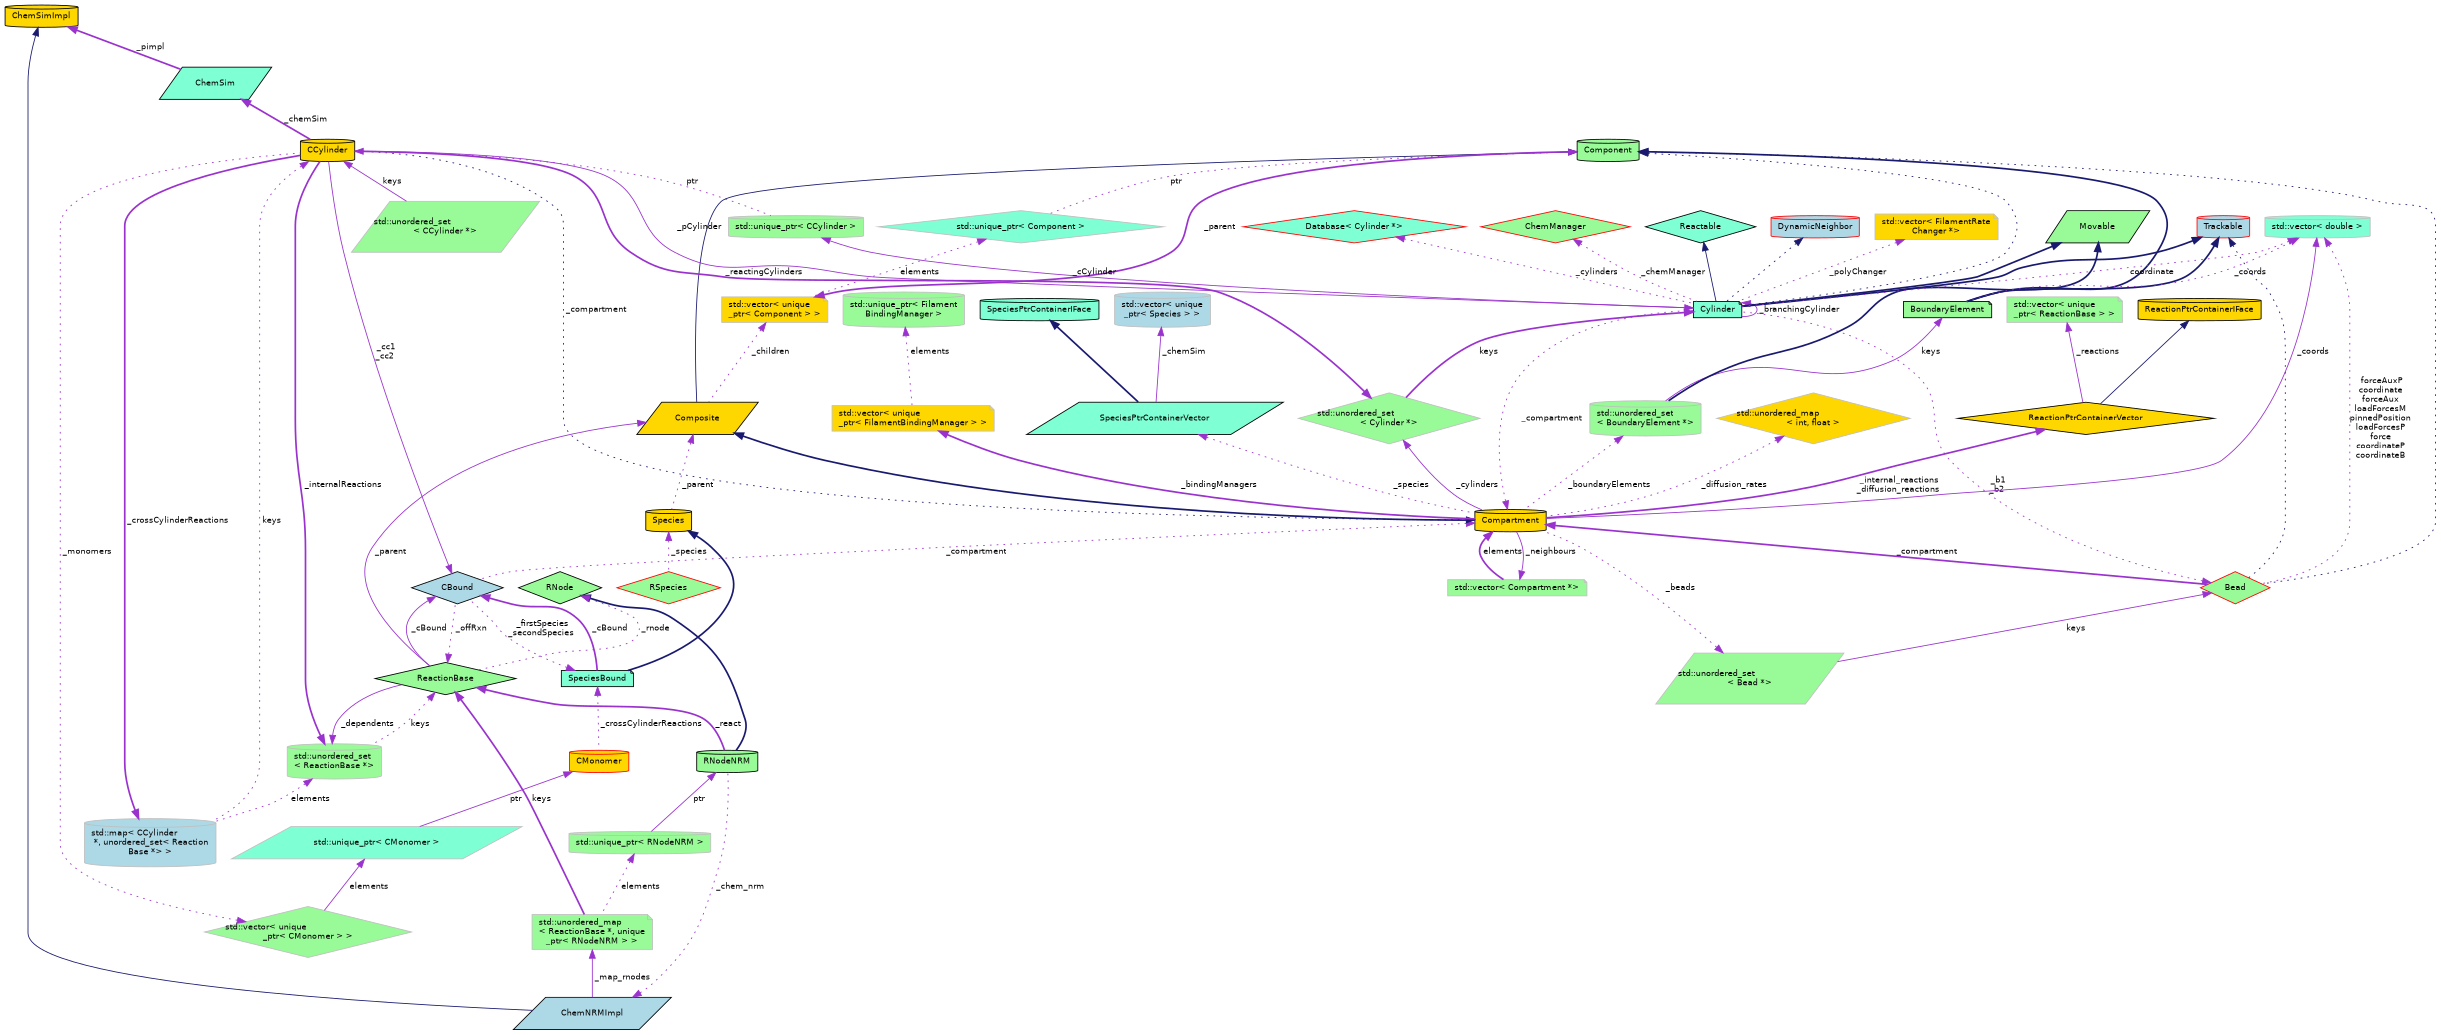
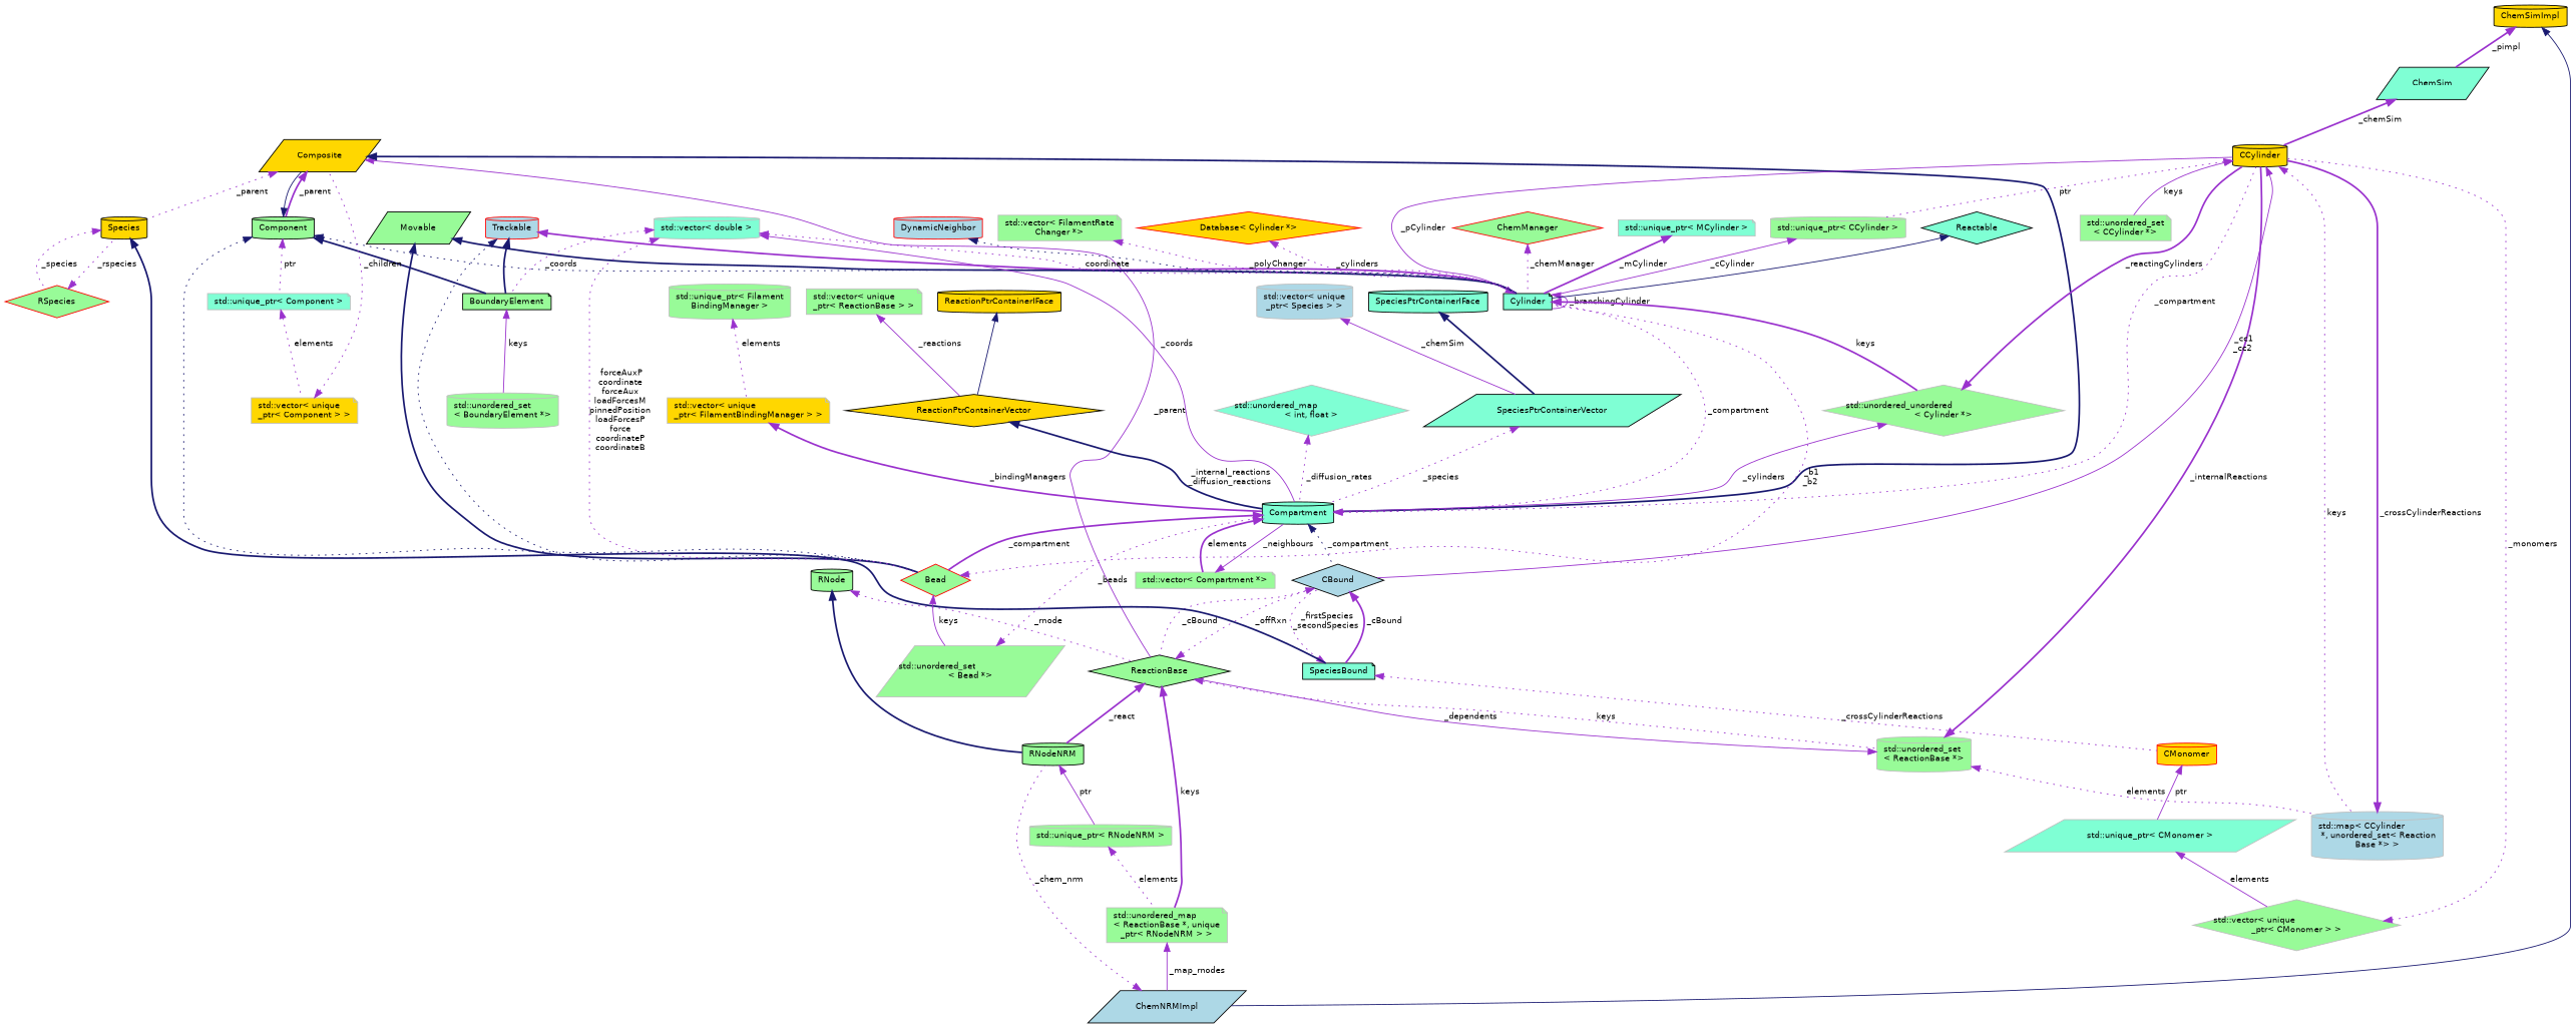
  digraph {
    node [color=grey75 fillcolor=palegreen fontname=Helvetica fontsize=10 shape=cylinder style=filled]
    edge [color=darkorchid3 dir=back fontname=Helvetica fontsize=10 labelfontname=Helvetica labelfontsize=10 style=dotted]
    n1 [color=black fontcolor=black height=0.2 label=RNodeNRM width=0.4]
    n2 [height=0.2 label="std::unique_ptr\< RNodeNRM \>" width=0.4]
    n3 [height=0.2 label="std::unordered_map\l\< ReactionBase *, unique\l_ptr\< RNodeNRM \> \>" shape=note width=0.4]
-   n4 [color=black height=0.2 label=RNode shape=diamond width=0.4]
+   n4 [color=black height=0.2 label=RNode width=0.4]
    n5 [color=black height=0.2 label=ReactionBase shape=diamond width=0.4]
    n6 [height=0.2 label="std::unordered_set\l\< ReactionBase *\>" width=0.4]
    n7 [color=black fillcolor=lightblue height=0.2 label=CBound shape=diamond width=0.4]
    n8 [color=black fillcolor=lightblue height=0.2 label=ChemNRMImpl shape=parallelogram width=0.4]
    n9 [color=black fillcolor=gold height=0.2 label=ChemSimImpl width=0.4]
    n10 [color=black fillcolor=aquamarine height=0.2 label=ChemSim shape=parallelogram width=0.4]
    n11 [color=black fillcolor=gold height=0.2 label=CCylinder width=0.4]
    n12 [fillcolor=lightblue height=0.2 label="std::map\< CCylinder\l *, unordered_set\< Reaction\lBase *\> \>" width=0.4]
    n13 [color=black fillcolor=aquamarine height=0.2 label=SpeciesBound shape=note width=0.4]
    n14 [color=black fillcolor=gold height=0.2 label=Composite shape=parallelogram width=0.4]
    n15 [color=black height=0.2 label=Component width=0.4]
    n16 [color=black fillcolor=gold height=0.2 label=Species width=0.4]
-   n17 [color=black fillcolor=gold height=0.2 label=Compartment width=0.4]
-   n18 [fillcolor=aquamarine height=0.2 label="std::unique_ptr\< Component \>" shape=diamond width=0.4]
+   n17 [color=black fillcolor=aquamarine height=0.2 label=Compartment width=0.4]
+   n18 [fillcolor=aquamarine height=0.2 label="std::unique_ptr\< Component \>" shape=note width=0.4]
    n19 [color=black fillcolor=aquamarine height=0.2 label=Cylinder shape=note width=0.4]
    n20 [color=red height=0.2 label=Bead shape=diamond width=0.4]
    n21 [color=black height=0.2 label=BoundaryElement shape=note width=0.4]
    n22 [color=red height=0.2 label=RSpecies shape=diamond width=0.4]
    n23 [height=0.2 label="std::vector\< Compartment *\>" shape=note width=0.4]
    n24 [fillcolor=gold height=0.2 label="std::vector\< unique\l_ptr\< Component \> \>" shape=note width=0.4]
-   n25 [height=0.2 label="std::unordered_set\l\< Cylinder *\>" shape=diamond width=0.4]
+   n25 [height=0.2 label="std::unordered_unordered\l\< Cylinder *\>" shape=diamond width=0.4]
    n26 [height=0.2 label="std::unordered_set\l\< Bead *\>" shape=parallelogram width=0.4]
    n27 [height=0.2 label="std::unordered_set\l\< BoundaryElement *\>" width=0.4]
    n28 [height=0.2 label="std::unique_ptr\< CCylinder \>" width=0.4]
-   n29 [height=0.2 label="std::unordered_set\l\< CCylinder *\>" shape=parallelogram width=0.4]
+   n29 [height=0.2 label="std::unordered_set\l\< CCylinder *\>" shape=note width=0.4]
    n30 [color=red fillcolor=gold height=0.2 label=CMonomer width=0.4]
    n31 [height=0.2 label="std::vector\< unique\l_ptr\< CMonomer \> \>" shape=diamond width=0.4]
    n32 [fillcolor=aquamarine height=0.2 label="std::unique_ptr\< CMonomer \>" shape=parallelogram width=0.4]
    n33 [color=red fillcolor=lightblue height=0.2 label=Trackable width=0.4]
    n34 [color=black height=0.2 label=Movable shape=parallelogram width=0.4]
    n35 [color=black fillcolor=aquamarine height=0.2 label=Reactable shape=diamond width=0.4]
    n36 [color=red fillcolor=lightblue height=0.2 label=DynamicNeighbor width=0.4]
-   n37 [fillcolor=gold height=0.2 label="std::vector\< FilamentRate\lChanger *\>" shape=note width=0.4]
+   n37 [height=0.2 label="std::vector\< FilamentRate\lChanger *\>" shape=note width=0.4]
    n38 [fillcolor=aquamarine height=0.2 label="std::vector\< double \>" width=0.4]
    n39 [color=black fillcolor=gold height=0.2 label=ReactionPtrContainerVector shape=diamond width=0.4]
    n40 [color=black fillcolor=gold height=0.2 label=ReactionPtrContainerIFace width=0.4]
    n41 [height=0.2 label="std::vector\< unique\l_ptr\< ReactionBase \> \>" shape=note width=0.4]
-   n42 [fillcolor=gold height=0.2 label="std::unordered_map\l\< int, float \>" shape=diamond width=0.4]
+   n42 [fillcolor=aquamarine height=0.2 label="std::unordered_map\l\< int, float \>" shape=diamond width=0.4]
    n43 [fillcolor=gold height=0.2 label="std::vector\< unique\l_ptr\< FilamentBindingManager \> \>" shape=note width=0.4]
    n44 [height=0.2 label="std::unique_ptr\< Filament\lBindingManager \>" width=0.4]
    n45 [color=black fillcolor=aquamarine height=0.2 label=SpeciesPtrContainerVector shape=parallelogram width=0.4]
    n46 [color=black fillcolor=aquamarine height=0.2 label=SpeciesPtrContainerIFace width=0.4]
    n47 [fillcolor=lightblue height=0.2 label="std::vector\< unique\l_ptr\< Species \> \>" width=0.4]
-   n48 [color=red fillcolor=aquamarine height=0.2 label="Database\< Cylinder *\>" shape=diamond width=0.4]
+   n48 [color=red fillcolor=gold height=0.2 label="Database\< Cylinder *\>" shape=diamond width=0.4]
    n49 [color=red height=0.2 label=ChemManager shape=diamond width=0.4]
+   n50 [fillcolor=aquamarine height=0.2 label="std::unique_ptr\< MCylinder \>" shape=note width=0.4]
    n1 -> n2 [label=" ptr" style=solid]
    n2 -> n3 [label=" elements"]
    n3 -> n8 [label=" _map_rnodes" style=solid]
    n4 -> n1 [color=midnightblue style=bold]
    n4 -> n5 [label=" _rnode"]
    n5 -> n1 [label=" _react" style=bold]
    n5 -> n3 [label=" keys" style=bold]
    n5 -> n6 [label=" keys"]
    n5 -> n7 [label=" _offRxn"]
    n6 -> n5 [label=" _dependents" style=solid]
    n6 -> n11 [label=" _internalReactions" style=bold]
    n6 -> n12 [label=" elements"]
-   n7 -> n5 [label=" _cBound" style=solid]
+   n7 -> n5 [label=" _cBound"]
    n7 -> n13 [label=" _cBound" style=bold]
    n8 -> n1 [label=" _chem_nrm"]
    n9 -> n8 [color=midnightblue style=solid]
    n9 -> n10 [label=" _pimpl" style=bold]
    n10 -> n11 [label=" _chemSim" style=bold]
-   n7 -> n11 [label=" _cc1\n_cc2" style=solid]
+   n11 -> n7 [label=" _cc1\n_cc2" style=solid]
    n11 -> n12 [label=" keys"]
    n11 -> n28 [label=" ptr"]
    n11 -> n29 [label=" keys" style=solid]
    n12 -> n11 [label=" _crossCylinderReactions" style=bold]
    n13 -> n7 [label=" _firstSpecies\n_secondSpecies"]
    n13 -> n30 [label=" _crossCylinderReactions"]
    n14 -> n5 [label=" _parent" style=solid]
-   n24 -> n15 [label=" _parent" style=bold]
+   n14 -> n15 [label=" _parent" style=bold]
    n14 -> n16 [label=" _parent"]
    n14 -> n17 [color=midnightblue style=bold]
    n15 -> n14 [color=midnightblue style=solid]
    n15 -> n18 [label=" ptr"]
    n15 -> n19 [color=midnightblue]
    n15 -> n20 [color=midnightblue]
    n15 -> n21 [color=midnightblue style=bold]
    n16 -> n13 [color=midnightblue style=bold]
    n16 -> n22 [label=" _species"]
-   n17 -> n7 [label=" _compartment"]
-   n17 -> n11 [color=midnightblue label=" _compartment"]
+   n17 -> n7 [color=midnightblue label=" _compartment"]
+   n17 -> n11 [label=" _compartment"]
    n17 -> n19 [label=" _compartment"]
    n17 -> n20 [label=" _compartment" style=bold]
    n17 -> n23 [label=" elements" style=bold]
    n18 -> n24 [label=" elements"]
    n19 -> n11 [label=" _pCylinder" style=solid]
    n19 -> n19 [label=" _branchingCylinder" style=solid]
    n19 -> n25 [label=" keys" style=bold]
    n20 -> n19 [label=" _b1\n_b2"]
    n20 -> n26 [label=" keys" style=solid]
    n21 -> n27 [label=" keys" style=solid]
+   n22 -> n16 [label=" _rspecies"]
    n23 -> n17 [label=" _neighbours" style=solid]
    n24 -> n14 [label=" _children"]
    n25 -> n11 [label=" _reactingCylinders" style=bold]
    n25 -> n17 [label=" _cylinders" style=solid]
    n26 -> n17 [label=" _beads"]
-   n27 -> n17 [label=" _boundaryElements"]
    n28 -> n19 [label=" _cCylinder" style=solid]
    n30 -> n32 [label=" ptr" style=solid]
    n31 -> n11 [label=" _monomers"]
    n32 -> n31 [label=" elements" style=solid]
-   n33 -> n19 [color=midnightblue style=bold]
+   n33 -> n19 [style=bold]
    n33 -> n20 [color=midnightblue]
    n33 -> n21 [color=midnightblue style=bold]
    n34 -> n19 [color=midnightblue style=bold]
-   n34 -> n27 [color=midnightblue style=bold]
+   n34 -> n20 [color=midnightblue style=bold]
    n35 -> n19 [color=midnightblue style=solid]
    n36 -> n19 [color=midnightblue]
    n37 -> n19 [label=" _polyChanger"]
    n38 -> n17 [label=" _coords" style=solid]
    n38 -> n19 [label=" coordinate"]
    n38 -> n20 [label=" forceAuxP\ncoordinate\nforceAux\nloadForcesM\npinnedPosition\nloadForcesP\nforce\ncoordinateP\ncoordinateB"]
    n38 -> n21 [label=" _coords"]
-   n39 -> n17 [label=" _internal_reactions\n_diffusion_reactions" style=bold]
+   n39 -> n17 [color=midnightblue label=" _internal_reactions\n_diffusion_reactions" style=bold]
    n40 -> n39 [color=midnightblue style=solid]
    n41 -> n39 [label=" _reactions" style=solid]
    n42 -> n17 [label=" _diffusion_rates"]
    n43 -> n17 [label=" _bindingManagers" style=bold]
    n44 -> n43 [label=" elements"]
    n45 -> n17 [label=" _species"]
    n46 -> n45 [color=midnightblue style=bold]
    n47 -> n45 [label=" _chemSim" style=solid]
    n48 -> n19 [label=" _cylinders"]
    n49 -> n19 [label=" _chemManager"]
+   n50 -> n19 [label=" _mCylinder" style=bold]
  }
